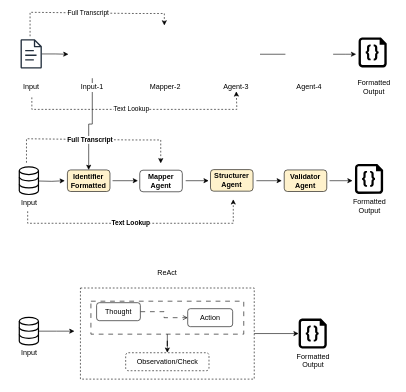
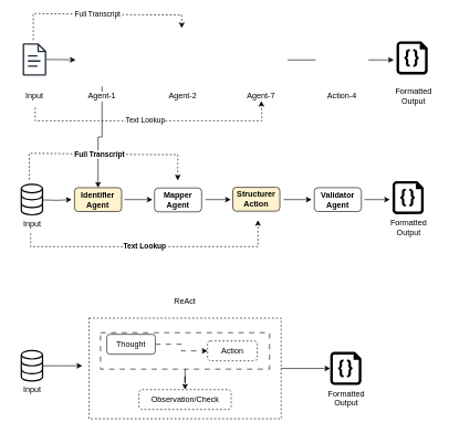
  <mxCell id="0" />
  <mxCell id="1" parent="0" />
  <mxCell id="2" value="" style="edgeStyle=orthogonalEdgeStyle;rounded=0;orthogonalLoop=1;jettySize=auto;html=1;" edge="1" parent="1" source="3" target="47"><mxGeometry relative="1" as="geometry" /></mxCell>
  <mxCell id="3" value="" style="rounded=0;whiteSpace=wrap;html=1;dashed=1;fillColor=none;" vertex="1" parent="1"><mxGeometry x="133" y="480" width="290" height="152" as="geometry" /></mxCell>
  <mxCell id="4" value="" style="rounded=0;whiteSpace=wrap;html=1;fillColor=none;dashed=1;dashPattern=8 8;" vertex="1" parent="1"><mxGeometry x="150.5" y="502" width="255" height="55" as="geometry" /></mxCell>
  <mxCell id="5" value="" style="edgeStyle=orthogonalEdgeStyle;rounded=0;orthogonalLoop=1;jettySize=auto;html=1;endArrow=none;" edge="1" parent="1" source="6" target="8"><mxGeometry relative="1" as="geometry" /></mxCell>
- <mxCell id="6" value="Agent-3" style="shape=image;verticalLabelPosition=bottom;labelBackgroundColor=default;verticalAlign=top;aspect=fixed;imageAspect=0;image=https://thumbs.dreamstime.com/b/ai-agent-network-digital-intelligence-smart-system-processing-unit-black-icon-depicts-microchip-connections-symbolizing-383726732.jpg;clipPath=inset(16.67% 17.67% 17% 16.33%);" vertex="1" parent="1"><mxGeometry x="353" y="50" width="79.6" height="80" as="geometry" /></mxCell>
+ <mxCell id="6" value="Agent-7" style="shape=image;verticalLabelPosition=bottom;labelBackgroundColor=default;verticalAlign=top;aspect=fixed;imageAspect=0;image=https://thumbs.dreamstime.com/b/ai-agent-network-digital-intelligence-smart-system-processing-unit-black-icon-depicts-microchip-connections-symbolizing-383726732.jpg;clipPath=inset(16.67% 17.67% 17% 16.33%);" vertex="1" parent="1"><mxGeometry x="353" y="50" width="79.6" height="80" as="geometry" /></mxCell>
  <mxCell id="7" style="edgeStyle=orthogonalEdgeStyle;rounded=0;orthogonalLoop=1;jettySize=auto;html=1;" edge="1" parent="1" source="8"><mxGeometry relative="1" as="geometry"><mxPoint x="593" y="90" as="targetPoint" /></mxGeometry></mxCell>
- <mxCell id="8" value="Agent-4" style="shape=image;verticalLabelPosition=bottom;labelBackgroundColor=default;verticalAlign=top;aspect=fixed;imageAspect=0;image=https://thumbs.dreamstime.com/b/ai-agent-network-digital-intelligence-smart-system-processing-unit-black-icon-depicts-microchip-connections-symbolizing-383726732.jpg;clipPath=inset(16.67% 17.67% 17% 16.33%);" vertex="1" parent="1"><mxGeometry x="475" y="50" width="79.6" height="80" as="geometry" /></mxCell>
+ <mxCell id="8" value="Action-4" style="shape=image;verticalLabelPosition=bottom;labelBackgroundColor=default;verticalAlign=top;aspect=fixed;imageAspect=0;image=https://thumbs.dreamstime.com/b/ai-agent-network-digital-intelligence-smart-system-processing-unit-black-icon-depicts-microchip-connections-symbolizing-383726732.jpg;clipPath=inset(16.67% 17.67% 17% 16.33%);" vertex="1" parent="1"><mxGeometry x="475" y="50" width="79.6" height="80" as="geometry" /></mxCell>
  <mxCell id="9" value="" style="edgeStyle=orthogonalEdgeStyle;rounded=0;orthogonalLoop=1;jettySize=auto;html=1;" edge="1" parent="1" source="10" target="35"><mxGeometry relative="1" as="geometry" /></mxCell>
- <mxCell id="10" value="Input-1" style="shape=image;verticalLabelPosition=bottom;labelBackgroundColor=default;verticalAlign=top;aspect=fixed;imageAspect=0;image=https://thumbs.dreamstime.com/b/ai-agent-network-digital-intelligence-smart-system-processing-unit-black-icon-depicts-microchip-connections-symbolizing-383726732.jpg;clipPath=inset(16.67% 17.67% 17% 16.33%);" vertex="1" parent="1"><mxGeometry x="113" y="50" width="79.6" height="80" as="geometry" /></mxCell>
- <mxCell id="11" value="Mapper-2" style="shape=image;verticalLabelPosition=bottom;labelBackgroundColor=default;verticalAlign=top;aspect=fixed;imageAspect=0;image=https://thumbs.dreamstime.com/b/ai-agent-network-digital-intelligence-smart-system-processing-unit-black-icon-depicts-microchip-connections-symbolizing-383726732.jpg;clipPath=inset(16.67% 17.67% 17% 16.33%);" vertex="1" parent="1"><mxGeometry x="235" y="50" width="79.6" height="80" as="geometry" /></mxCell>
+ <mxCell id="10" value="Agent-1" style="shape=image;verticalLabelPosition=bottom;labelBackgroundColor=default;verticalAlign=top;aspect=fixed;imageAspect=0;image=https://thumbs.dreamstime.com/b/ai-agent-network-digital-intelligence-smart-system-processing-unit-black-icon-depicts-microchip-connections-symbolizing-383726732.jpg;clipPath=inset(16.67% 17.67% 17% 16.33%);" vertex="1" parent="1"><mxGeometry x="113" y="50" width="79.6" height="80" as="geometry" /></mxCell>
+ <mxCell id="11" value="Agent-2" style="shape=image;verticalLabelPosition=bottom;labelBackgroundColor=default;verticalAlign=top;aspect=fixed;imageAspect=0;image=https://thumbs.dreamstime.com/b/ai-agent-network-digital-intelligence-smart-system-processing-unit-black-icon-depicts-microchip-connections-symbolizing-383726732.jpg;clipPath=inset(16.67% 17.67% 17% 16.33%);" vertex="1" parent="1"><mxGeometry x="235" y="50" width="79.6" height="80" as="geometry" /></mxCell>
  <mxCell id="12" value="" style="group" vertex="1" connectable="0" parent="1"><mxGeometry x="594" y="62" width="60" height="97" as="geometry" /></mxCell>
  <mxCell id="13" value="" style="sketch=0;aspect=fixed;pointerEvents=1;shadow=0;dashed=0;html=1;strokeColor=none;labelPosition=center;verticalLabelPosition=bottom;verticalAlign=top;align=center;fillColor=light-dark(#000000, #bfd3ff);shape=mxgraph.azure.code_file" vertex="1" parent="12"><mxGeometry x="3" width="47" height="50" as="geometry" /></mxCell>
  <mxCell id="14" value="Formatted&lt;div&gt;Output&lt;/div&gt;" style="text;html=1;align=center;verticalAlign=middle;whiteSpace=wrap;rounded=0;" vertex="1" parent="12"><mxGeometry x="-1" y="67" width="60" height="30" as="geometry" /></mxCell>
  <mxCell id="15" value="" style="group" vertex="1" connectable="0" parent="1"><mxGeometry x="20.87" y="65" width="60" height="97.0" as="geometry" /></mxCell>
  <mxCell id="16" value="" style="sketch=0;outlineConnect=0;fontColor=#232F3E;gradientColor=none;fillColor=#232F3D;strokeColor=none;dashed=0;verticalLabelPosition=bottom;verticalAlign=top;align=center;html=1;fontSize=12;fontStyle=0;aspect=fixed;pointerEvents=1;shape=mxgraph.aws4.document;" vertex="1" parent="15"><mxGeometry x="12.13" width="35.73" height="48.9" as="geometry" /></mxCell>
  <mxCell id="17" value="Input" style="text;html=1;align=center;verticalAlign=middle;whiteSpace=wrap;rounded=0;" vertex="1" parent="15"><mxGeometry y="64.0" width="60" height="30" as="geometry" /></mxCell>
  <mxCell id="18" value="" style="edgeStyle=orthogonalEdgeStyle;rounded=0;orthogonalLoop=1;jettySize=auto;html=1;" edge="1" parent="1" source="16" target="10"><mxGeometry relative="1" as="geometry" /></mxCell>
  <mxCell id="19" value="" style="endArrow=classic;html=1;rounded=0;dashed=1;" edge="1" parent="1"><mxGeometry width="50" height="50" relative="1" as="geometry"><mxPoint x="51.926" y="162" as="sourcePoint" /><mxPoint x="393" y="152" as="targetPoint" /><Array as="points"><mxPoint x="52" y="182" /><mxPoint x="134" y="182" /><mxPoint x="244" y="182" /><mxPoint x="334" y="182" /><mxPoint x="394" y="182" /></Array></mxGeometry></mxCell>
  <mxCell id="20" value="Text Lookup" style="edgeLabel;html=1;align=center;verticalAlign=middle;resizable=0;points=[];" vertex="1" connectable="0" parent="19"><mxGeometry x="-0.037" y="1" relative="1" as="geometry"><mxPoint x="-3" as="offset" /></mxGeometry></mxCell>
  <mxCell id="21" value="" style="endArrow=classic;html=1;rounded=0;dashed=1;" edge="1" parent="1"><mxGeometry width="50" height="50" relative="1" as="geometry"><mxPoint x="49" y="60" as="sourcePoint" /><mxPoint x="273" y="42" as="targetPoint" /><Array as="points"><mxPoint x="49" y="60" /><mxPoint x="49" y="20" /><mxPoint x="223" y="22" /><mxPoint x="273" y="22" /></Array></mxGeometry></mxCell>
  <mxCell id="22" value="Full Transcript" style="edgeLabel;html=1;align=center;verticalAlign=middle;resizable=0;points=[];" vertex="1" connectable="0" parent="21"><mxGeometry x="-0.042" y="2" relative="1" as="geometry"><mxPoint y="1" as="offset" /></mxGeometry></mxCell>
  <mxCell id="23" value="" style="edgeStyle=orthogonalEdgeStyle;rounded=0;orthogonalLoop=1;jettySize=auto;html=1;" edge="1" parent="1"><mxGeometry relative="1" as="geometry"><mxPoint x="426.6" y="301" as="sourcePoint" /><mxPoint x="469" y="301" as="targetPoint" /></mxGeometry></mxCell>
  <mxCell id="24" style="edgeStyle=orthogonalEdgeStyle;rounded=0;orthogonalLoop=1;jettySize=auto;html=1;" edge="1" parent="1"><mxGeometry relative="1" as="geometry"><mxPoint x="587" y="301" as="targetPoint" /><mxPoint x="548.6" y="301" as="sourcePoint" /></mxGeometry></mxCell>
  <mxCell id="25" value="" style="edgeStyle=orthogonalEdgeStyle;rounded=0;orthogonalLoop=1;jettySize=auto;html=1;" edge="1" parent="1"><mxGeometry relative="1" as="geometry"><mxPoint x="186.6" y="301" as="sourcePoint" /><mxPoint x="229" y="301" as="targetPoint" /></mxGeometry></mxCell>
  <mxCell id="26" value="" style="edgeStyle=orthogonalEdgeStyle;rounded=0;orthogonalLoop=1;jettySize=auto;html=1;" edge="1" parent="1"><mxGeometry relative="1" as="geometry"><mxPoint x="308.6" y="301" as="sourcePoint" /><mxPoint x="347" y="301" as="targetPoint" /></mxGeometry></mxCell>
  <mxCell id="27" value="" style="group;dashed=1;" vertex="1" connectable="0" parent="1"><mxGeometry x="588" y="273" width="60" height="97" as="geometry" /></mxCell>
  <mxCell id="28" value="Formatted&lt;div&gt;Output&lt;/div&gt;" style="sketch=0;aspect=fixed;pointerEvents=1;shadow=0;dashed=0;html=1;strokeColor=none;labelPosition=center;verticalLabelPosition=bottom;verticalAlign=top;align=center;fillColor=light-dark(#000000, #bfd3ff);shape=mxgraph.azure.code_file" vertex="1" parent="27"><mxGeometry x="3" width="47" height="50" as="geometry" /></mxCell>
  <mxCell id="29" value="" style="edgeStyle=orthogonalEdgeStyle;rounded=0;orthogonalLoop=1;jettySize=auto;html=1;" edge="1" parent="1"><mxGeometry relative="1" as="geometry"><mxPoint x="62.647" y="301.5" as="sourcePoint" /><mxPoint x="107" y="301" as="targetPoint" /></mxGeometry></mxCell>
  <mxCell id="30" value="" style="endArrow=classic;html=1;rounded=0;dashed=1;" edge="1" parent="1"><mxGeometry width="50" height="50" relative="1" as="geometry"><mxPoint x="45" y="352" as="sourcePoint" /><mxPoint x="388" y="332" as="targetPoint" /><Array as="points"><mxPoint x="45" y="372" /><mxPoint x="93" y="372" /><mxPoint x="243" y="372" /><mxPoint x="328" y="372" /><mxPoint x="388" y="372" /></Array></mxGeometry></mxCell>
  <mxCell id="31" value="&lt;b&gt;Text Lookup&lt;/b&gt;" style="edgeLabel;html=1;align=center;verticalAlign=middle;resizable=0;points=[];" vertex="1" connectable="0" parent="30"><mxGeometry x="-0.037" y="1" relative="1" as="geometry"><mxPoint x="-3" as="offset" /></mxGeometry></mxCell>
  <mxCell id="32" value="" style="endArrow=classic;html=1;rounded=0;dashed=1;" edge="1" parent="1"><mxGeometry width="50" height="50" relative="1" as="geometry"><mxPoint x="43" y="271" as="sourcePoint" /><mxPoint x="267" y="272" as="targetPoint" /><Array as="points"><mxPoint x="43" y="271" /><mxPoint x="43" y="231" /><mxPoint x="217" y="233" /><mxPoint x="267" y="233" /></Array></mxGeometry></mxCell>
  <mxCell id="33" value="&lt;span style=&quot;color: rgba(0, 0, 0, 0); font-family: monospace; font-size: 0px; text-align: start; background-color: rgb(236, 236, 236);&quot;&gt;%3CmxGraphModel%3E%3Croot%3E%3CmxCell%20id%3D%220%22%2F%3E%3CmxCell%20id%3D%221%22%20parent%3D%220%22%2F%3E%3CmxCell%20id%3D%222%22%20value%3D%22Input%22%20style%3D%22sketch%3D0%3BoutlineConnect%3D0%3BfontColor%3D%23232F3E%3BgradientColor%3Dnone%3BfillColor%3D%23232F3D%3BstrokeColor%3Dnone%3Bdashed%3D0%3BverticalLabelPosition%3Dbottom%3BverticalAlign%3Dtop%3Balign%3Dcenter%3Bhtml%3D1%3BfontSize%3D12%3BfontStyle%3D0%3Baspect%3Dfixed%3BpointerEvents%3D1%3Bshape%3Dmxgraph.aws4.document%3B%22%20vertex%3D%221%22%20parent%3D%221%22%3E%3CmxGeometry%20x%3D%2234%22%20y%3D%22375%22%20width%3D%2235.73%22%20height%3D%2248.9%22%20as%3D%22geometry%22%2F%3E%3C%2FmxCell%3E%3C%2Froot%3E%3C%2FmxGraphModel%3E&lt;/span&gt;" style="edgeLabel;html=1;align=center;verticalAlign=middle;resizable=0;points=[];" vertex="1" connectable="0" parent="32"><mxGeometry x="-0.042" y="2" relative="1" as="geometry"><mxPoint y="1" as="offset" /></mxGeometry></mxCell>
  <mxCell id="34" value="&lt;b&gt;Full Transcript&lt;/b&gt;" style="edgeLabel;html=1;align=center;verticalAlign=middle;resizable=0;points=[];" vertex="1" connectable="0" parent="32"><mxGeometry x="-0.036" y="-3" relative="1" as="geometry"><mxPoint y="-3" as="offset" /></mxGeometry></mxCell>
- <mxCell id="35" value="&lt;b&gt;Identifier&lt;/b&gt;&lt;div&gt;&lt;b&gt;Formatted&lt;/b&gt;&lt;/div&gt;" style="rounded=1;whiteSpace=wrap;html=1;fillColor=#fff2cc;strokeColor=default;" vertex="1" parent="1"><mxGeometry x="111.3" y="283" width="71" height="36" as="geometry" /></mxCell>
+ <mxCell id="35" value="&lt;b&gt;Identifier&lt;/b&gt;&lt;div&gt;&lt;b&gt;Agent&lt;/b&gt;&lt;/div&gt;" style="rounded=1;whiteSpace=wrap;html=1;fillColor=#fff2cc;strokeColor=default;" vertex="1" parent="1"><mxGeometry x="111.3" y="283" width="71" height="36" as="geometry" /></mxCell>
  <mxCell id="36" value="&lt;b&gt;Mapper&lt;/b&gt;&lt;div&gt;&lt;b&gt;Agent&lt;/b&gt;&lt;/div&gt;" style="rounded=1;whiteSpace=wrap;html=1;fillColor=#ffffff;strokeColor=default;" vertex="1" parent="1"><mxGeometry x="232" y="283.45" width="71" height="36" as="geometry" /></mxCell>
- <mxCell id="37" value="&lt;b&gt;Structurer&lt;/b&gt;&lt;div&gt;&lt;b&gt;Agent&lt;/b&gt;&lt;/div&gt;" style="rounded=1;whiteSpace=wrap;html=1;fillColor=#fff2cc;strokeColor=default;" vertex="1" parent="1"><mxGeometry x="350" y="282.45" width="71" height="36" as="geometry" /></mxCell>
- <mxCell id="38" value="&lt;b&gt;Validator&lt;/b&gt;&lt;div&gt;&lt;b&gt;Agent&lt;/b&gt;&lt;/div&gt;" style="rounded=1;whiteSpace=wrap;html=1;fillColor=#fff2cc;strokeColor=default;" vertex="1" parent="1"><mxGeometry x="473" y="283" width="71" height="36" as="geometry" /></mxCell>
+ <mxCell id="37" value="&lt;b&gt;Structurer&lt;/b&gt;&lt;div&gt;&lt;b&gt;Action&lt;/b&gt;&lt;/div&gt;" style="rounded=1;whiteSpace=wrap;html=1;fillColor=#fff2cc;strokeColor=default;" vertex="1" parent="1"><mxGeometry x="350" y="282.45" width="71" height="36" as="geometry" /></mxCell>
+ <mxCell id="38" value="&lt;b&gt;Validator&lt;/b&gt;&lt;div&gt;&lt;b&gt;Agent&lt;/b&gt;&lt;/div&gt;" style="rounded=1;whiteSpace=wrap;html=1;fillColor=#ffffff;strokeColor=default;" vertex="1" parent="1"><mxGeometry x="473" y="283" width="71" height="36" as="geometry" /></mxCell>
  <mxCell id="39" value="Input" style="html=1;verticalLabelPosition=bottom;align=center;labelBackgroundColor=#ffffff;verticalAlign=top;strokeWidth=2;strokeColor=light-dark(#000000, #32a0ff);shadow=0;dashed=0;shape=mxgraph.ios7.icons.data;" vertex="1" parent="1"><mxGeometry x="31" y="278" width="32" height="46" as="geometry" /></mxCell>
  <mxCell id="40" style="edgeStyle=orthogonalEdgeStyle;rounded=0;orthogonalLoop=1;jettySize=auto;html=1;" edge="1" parent="1" source="41"><mxGeometry relative="1" as="geometry"><mxPoint x="123" y="552" as="targetPoint" /></mxGeometry></mxCell>
  <mxCell id="41" value="Input" style="html=1;verticalLabelPosition=bottom;align=center;labelBackgroundColor=#ffffff;verticalAlign=top;strokeWidth=2;strokeColor=light-dark(#000000, #32a0ff);shadow=0;dashed=0;shape=mxgraph.ios7.icons.data;" vertex="1" parent="1"><mxGeometry x="31" y="529" width="32" height="46" as="geometry" /></mxCell>
- <mxCell id="42" style="edgeStyle=orthogonalEdgeStyle;rounded=0;orthogonalLoop=1;jettySize=auto;html=1;entryX=0;entryY=0.5;entryDx=0;entryDy=0;dashed=1;dashPattern=8 8;endArrow=open;" edge="1" parent="1" source="43" target="44"><mxGeometry relative="1" as="geometry" /></mxCell>
+ <mxCell id="42" style="edgeStyle=orthogonalEdgeStyle;rounded=0;orthogonalLoop=1;jettySize=auto;html=1;entryX=0;entryY=0.5;entryDx=0;entryDy=0;dashed=1;dashPattern=8 8;" edge="1" parent="1" source="43" target="44"><mxGeometry relative="1" as="geometry" /></mxCell>
  <mxCell id="43" value="Thought" style="rounded=1;whiteSpace=wrap;html=1;" vertex="1" parent="1"><mxGeometry x="160" y="504.5" width="73" height="30" as="geometry" /></mxCell>
- <mxCell id="44" value="Action" style="rounded=1;whiteSpace=wrap;html=1;" vertex="1" parent="1"><mxGeometry x="312" y="514.5" width="75" height="30" as="geometry" /></mxCell>
+ <mxCell id="44" value="Action" style="rounded=1;whiteSpace=wrap;html=1;dashed=1;" vertex="1" parent="1"><mxGeometry x="312" y="514.5" width="75" height="30" as="geometry" /></mxCell>
  <mxCell id="45" style="edgeStyle=orthogonalEdgeStyle;rounded=0;orthogonalLoop=1;jettySize=auto;html=1;exitX=0.5;exitY=1;exitDx=0;exitDy=0;" edge="1" parent="1" source="4" target="46"><mxGeometry relative="1" as="geometry" /></mxCell>
  <mxCell id="46" value="Observation/Check" style="rounded=1;whiteSpace=wrap;html=1;dashed=1;" vertex="1" parent="1"><mxGeometry x="208.5" y="588" width="139" height="30" as="geometry" /></mxCell>
  <mxCell id="47" value="Formatted&lt;div&gt;Output&lt;/div&gt;" style="sketch=0;aspect=fixed;pointerEvents=1;shadow=0;dashed=0;html=1;strokeColor=none;labelPosition=center;verticalLabelPosition=bottom;verticalAlign=top;align=center;fillColor=light-dark(#000000, #bfd3ff);shape=mxgraph.azure.code_file" vertex="1" parent="1"><mxGeometry x="497" y="531" width="47" height="50" as="geometry" /></mxCell>
  <mxCell id="48" value="ReAct" style="text;html=1;align=center;verticalAlign=middle;whiteSpace=wrap;rounded=0;" vertex="1" parent="1"><mxGeometry x="248" y="440" width="60" height="30" as="geometry" /></mxCell>
